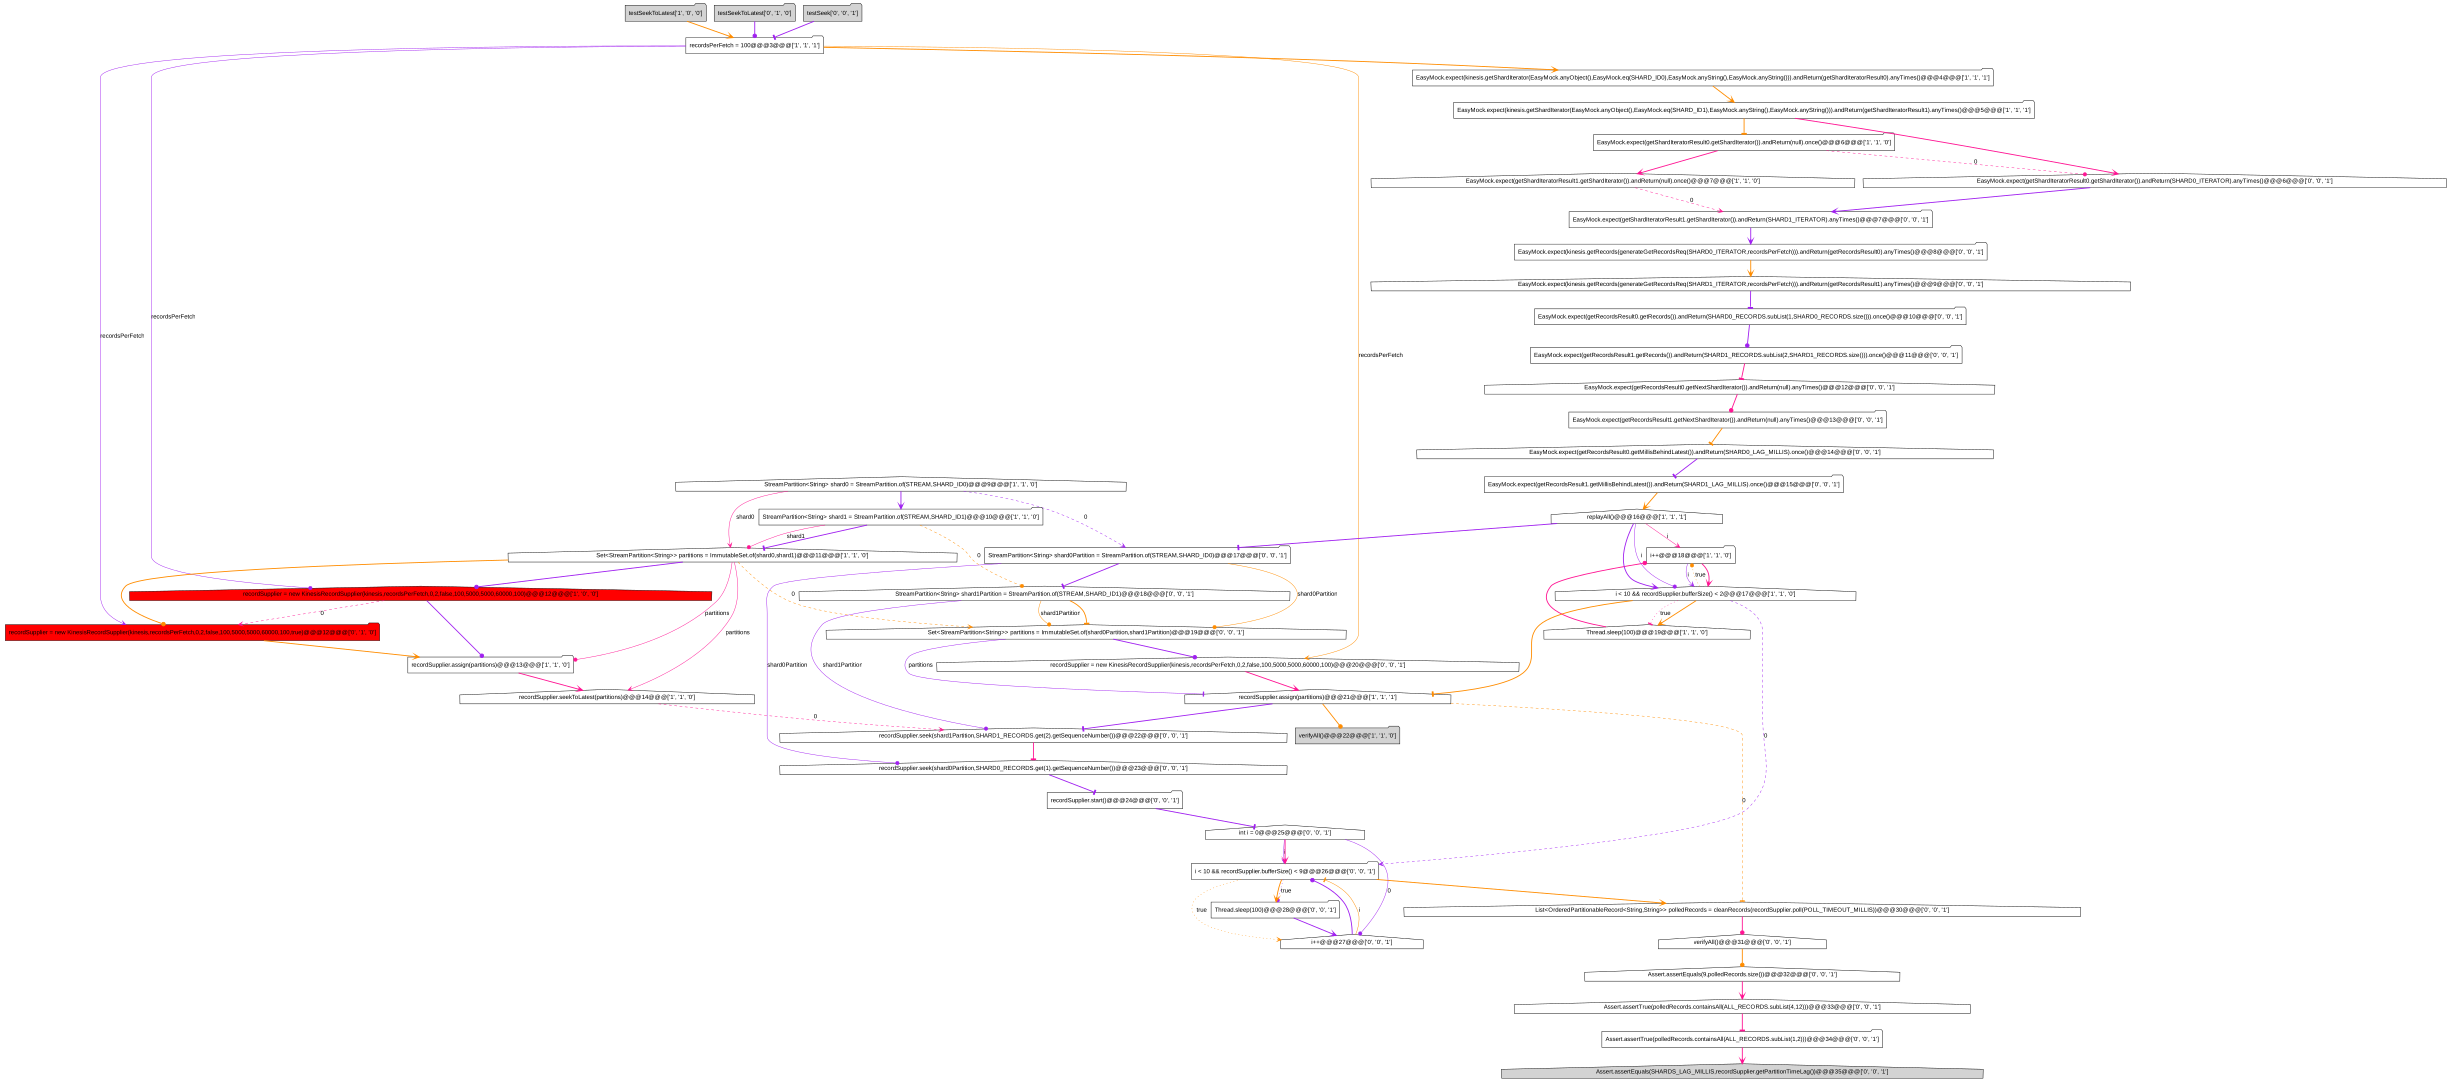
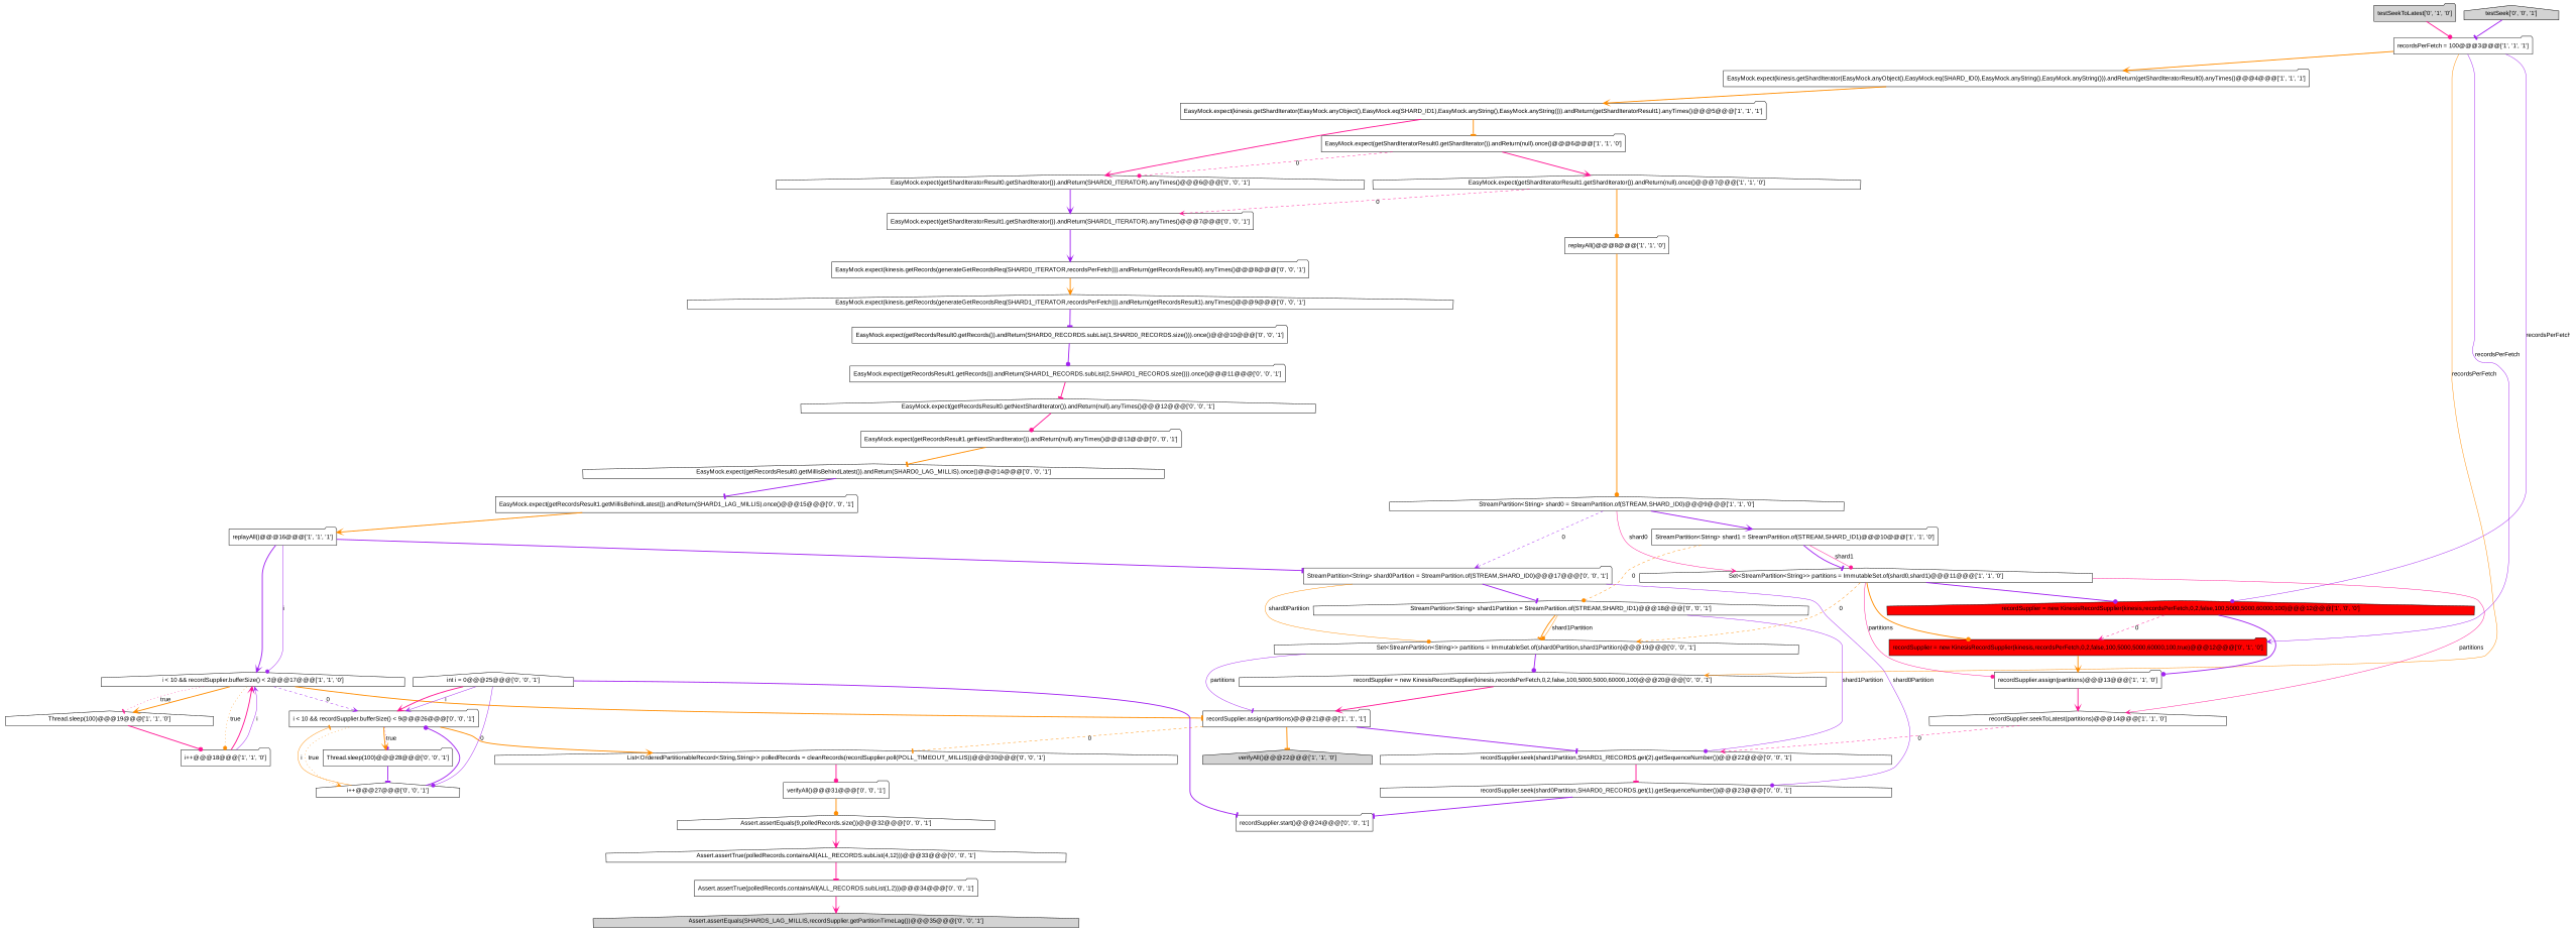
  digraph {
    fontname="Liberation Sans"
    node [fillcolor=white fontname="Liberation Sans" shape=house style=filled]
    edge [arrowhead=vee color=purple fontname="Liberation Sans" style=bold]
    n1 [label="EasyMock.expect(getRecordsResult0.getRecords()).andReturn(SHARD0_RECORDS.subList(1,SHARD0_RECORDS.size())).once()@@@10@@@['0', '0', '1']" shape=folder]
    n2 [label="EasyMock.expect(getRecordsResult1.getRecords()).andReturn(SHARD1_RECORDS.subList(2,SHARD1_RECORDS.size())).once()@@@11@@@['0', '0', '1']" shape=folder]
    n3 [label="EasyMock.expect(getRecordsResult0.getNextShardIterator()).andReturn(null).anyTimes()@@@12@@@['0', '0', '1']"]
    n4 [fillcolor=lightgray label="Assert.assertEquals(SHARDS_LAG_MILLIS,recordSupplier.getPartitionTimeLag())@@@35@@@['0', '0', '1']"]
-   n5 [fillcolor=lightgray label="testSeekToLatest['1', '0', '0']" shape=folder]
    n6 [label="recordsPerFetch = 100@@@3@@@['1', '1', '1']" shape=folder]
    n7 [label="EasyMock.expect(kinesis.getShardIterator(EasyMock.anyObject(),EasyMock.eq(SHARD_ID0),EasyMock.anyString(),EasyMock.anyString())).andReturn(getShardIteratorResult0).anyTimes()@@@4@@@['1', '1', '1']" shape=folder]
    n8 [fillcolor=red label="recordSupplier = new KinesisRecordSupplier(kinesis,recordsPerFetch,0,2,false,100,5000,5000,60000,100,true)@@@12@@@['0', '1', '0']" shape=folder]
    n9 [fillcolor=red label="recordSupplier = new KinesisRecordSupplier(kinesis,recordsPerFetch,0,2,false,100,5000,5000,60000,100)@@@12@@@['1', '0', '0']"]
    n10 [label="recordSupplier = new KinesisRecordSupplier(kinesis,recordsPerFetch,0,2,false,100,5000,5000,60000,100)@@@20@@@['0', '0', '1']"]
    n11 [label="Thread.sleep(100)@@@19@@@['1', '1', '0']"]
    n12 [label="i++@@@18@@@['1', '1', '0']" shape=folder]
    n13 [label="i < 10 && recordSupplier.bufferSize() < 2@@@17@@@['1', '1', '0']"]
    n14 [label="List<OrderedPartitionableRecord<String,String>> polledRecords = cleanRecords(recordSupplier.poll(POLL_TIMEOUT_MILLIS))@@@30@@@['0', '0', '1']"]
-   n15 [label="verifyAll()@@@31@@@['0', '0', '1']"]
+   n15 [label="verifyAll()@@@31@@@['0', '0', '1']" shape=folder]
    n16 [label="Assert.assertEquals(9,polledRecords.size())@@@32@@@['0', '0', '1']"]
-   n17 [label="replayAll()@@@16@@@['1', '1', '1']"]
+   n17 [label="replayAll()@@@16@@@['1', '1', '1']" shape=folder]
    n18 [label="StreamPartition<String> shard0Partition = StreamPartition.of(STREAM,SHARD_ID0)@@@17@@@['0', '0', '1']" shape=folder]
    n19 [label="StreamPartition<String> shard1Partition = StreamPartition.of(STREAM,SHARD_ID1)@@@18@@@['0', '0', '1']"]
    n20 [label="recordSupplier.seek(shard0Partition,SHARD0_RECORDS.get(1).getSequenceNumber())@@@23@@@['0', '0', '1']"]
    n21 [label="Set<StreamPartition<String>> partitions = ImmutableSet.of(shard0Partition,shard1Partition)@@@19@@@['0', '0', '1']"]
    n22 [label="recordSupplier.seek(shard1Partition,SHARD1_RECORDS.get(2).getSequenceNumber())@@@22@@@['0', '0', '1']"]
    n23 [label="recordSupplier.start()@@@24@@@['0', '0', '1']" shape=folder]
-   n24 [label="recordSupplier.assign(partitions)@@@21@@@['1', '1', '1']"]
+   n24 [label="recordSupplier.assign(partitions)@@@21@@@['1', '1', '1']" shape=folder]
    n25 [label="i < 10 && recordSupplier.bufferSize() < 9@@@26@@@['0', '0', '1']" shape=folder]
    n26 [fillcolor=lightgray label="testSeekToLatest['0', '1', '0']" shape=folder]
    n27 [label="i++@@@27@@@['0', '0', '1']"]
    n28 [label="Thread.sleep(100)@@@28@@@['0', '0', '1']" shape=folder]
    n29 [label="EasyMock.expect(kinesis.getShardIterator(EasyMock.anyObject(),EasyMock.eq(SHARD_ID1),EasyMock.anyString(),EasyMock.anyString())).andReturn(getShardIteratorResult1).anyTimes()@@@5@@@['1', '1', '1']" shape=folder]
    n30 [label="EasyMock.expect(getShardIteratorResult0.getShardIterator()).andReturn(null).once()@@@6@@@['1', '1', '0']" shape=folder]
    n31 [label="EasyMock.expect(getShardIteratorResult0.getShardIterator()).andReturn(SHARD0_ITERATOR).anyTimes()@@@6@@@['0', '0', '1']"]
-   n32 [fillcolor=lightgray label="verifyAll()@@@22@@@['1', '1', '0']" shape=folder]
+   n32 [fillcolor=lightgray label="verifyAll()@@@22@@@['1', '1', '0']"]
    n33 [label="EasyMock.expect(getShardIteratorResult1.getShardIterator()).andReturn(null).once()@@@7@@@['1', '1', '0']"]
    n34 [label="EasyMock.expect(getShardIteratorResult1.getShardIterator()).andReturn(SHARD1_ITERATOR).anyTimes()@@@7@@@['0', '0', '1']" shape=folder]
+   n35 [label="replayAll()@@@8@@@['1', '1', '0']" shape=folder]
    n36 [label="EasyMock.expect(kinesis.getRecords(generateGetRecordsReq(SHARD0_ITERATOR,recordsPerFetch))).andReturn(getRecordsResult0).anyTimes()@@@8@@@['0', '0', '1']" shape=folder]
    n37 [label="EasyMock.expect(kinesis.getRecords(generateGetRecordsReq(SHARD1_ITERATOR,recordsPerFetch))).andReturn(getRecordsResult1).anyTimes()@@@9@@@['0', '0', '1']"]
    n38 [label="EasyMock.expect(getRecordsResult0.getMillisBehindLatest()).andReturn(SHARD0_LAG_MILLIS).once()@@@14@@@['0', '0', '1']"]
    n39 [label="EasyMock.expect(getRecordsResult1.getMillisBehindLatest()).andReturn(SHARD1_LAG_MILLIS).once()@@@15@@@['0', '0', '1']" shape=folder]
    n40 [label="Set<StreamPartition<String>> partitions = ImmutableSet.of(shard0,shard1)@@@11@@@['1', '1', '0']"]
    n41 [label="recordSupplier.seekToLatest(partitions)@@@14@@@['1', '1', '0']"]
    n42 [label="recordSupplier.assign(partitions)@@@13@@@['1', '1', '0']" shape=folder]
    n43 [label="Assert.assertTrue(polledRecords.containsAll(ALL_RECORDS.subList(4,12)))@@@33@@@['0', '0', '1']"]
    n44 [label="Assert.assertTrue(polledRecords.containsAll(ALL_RECORDS.subList(1,2)))@@@34@@@['0', '0', '1']" shape=folder]
    n45 [label="EasyMock.expect(getRecordsResult1.getNextShardIterator()).andReturn(null).anyTimes()@@@13@@@['0', '0', '1']" shape=folder]
-   n46 [fillcolor=lightgray label="testSeek['0', '0', '1']" shape=folder]
+   n46 [fillcolor=lightgray label="testSeek['0', '0', '1']"]
    n47 [label="int i = 0@@@25@@@['0', '0', '1']"]
    n48 [label="StreamPartition<String> shard0 = StreamPartition.of(STREAM,SHARD_ID0)@@@9@@@['1', '1', '0']"]
    n49 [label="StreamPartition<String> shard1 = StreamPartition.of(STREAM,SHARD_ID1)@@@10@@@['1', '1', '0']" shape=folder]
    n1 -> n2 [arrowhead=dot]
    n2 -> n3 [arrowhead=tee color=deeppink]
    n3 -> n45 [arrowhead=dot color=deeppink]
-   n5 -> n6 [color=darkorange]
    n6 -> n7 [color=darkorange]
    n6 -> n8 [label=recordsPerFetch style=solid]
    n6 -> n9 [arrowhead=dot label=recordsPerFetch style=solid]
    n6 -> n10 [color=darkorange label=recordsPerFetch style=solid]
    n7 -> n29 [color=darkorange]
    n8 -> n42 [color=darkorange]
    n9 -> n8 [color=deeppink label=0 style=dashed]
    n9 -> n42 [arrowhead=dot]
    n10 -> n24 [color=deeppink]
    n11 -> n12 [arrowhead=dot color=deeppink]
    n12 -> n13 [color=deeppink]
    n12 -> n13 [label=i style=solid]
    n13 -> n11 [color=darkorange]
    n13 -> n11 [arrowhead=tee color=deeppink label=true style=dotted]
    n13 -> n12 [arrowhead=dot color=darkorange label=true style=dotted]
    n13 -> n24 [arrowhead=tee color=darkorange]
    n13 -> n25 [label=0 style=dashed]
    n14 -> n15 [arrowhead=dot color=deeppink]
    n15 -> n16 [arrowhead=dot color=darkorange]
    n16 -> n43 [color=deeppink]
-   n17 -> n12 [color=deeppink label=i style=solid]
    n17 -> n13
    n17 -> n13 [arrowhead=dot label=i style=solid]
    n17 -> n18 [arrowhead=tee]
    n18 -> n19 [arrowhead=tee]
    n18 -> n20 [arrowhead=dot label=shard0Partition style=solid]
    n18 -> n21 [arrowhead=dot color=darkorange label=shard0Partition style=solid]
    n19 -> n21 [arrowhead=tee color=darkorange]
    n19 -> n21 [arrowhead=dot color=darkorange label=shard1Partition style=solid]
    n19 -> n22 [arrowhead=dot label=shard1Partition style=solid]
    n20 -> n23 [arrowhead=tee]
    n21 -> n10 [arrowhead=dot]
    n21 -> n24 [arrowhead=tee label=partitions style=solid]
    n22 -> n20 [arrowhead=tee color=deeppink]
-   n23 -> n47 [arrowhead=tee]
+   n47 -> n23 [arrowhead=tee]
    n24 -> n14 [arrowhead=tee color=darkorange label=0 style=dashed]
    n24 -> n22 [arrowhead=tee]
-   n24 -> n32 [arrowhead=dot color=darkorange]
+   n24 -> n32 [arrowhead=tee color=darkorange]
    n25 -> n14 [color=darkorange]
    n25 -> n27 [color=darkorange label=true style=dotted]
    n25 -> n28 [arrowhead=dot label=true style=dotted]
    n25 -> n28 [color=darkorange]
-   n26 -> n6 [arrowhead=dot]
+   n26 -> n6 [arrowhead=dot color=deeppink]
    n27 -> n25 [arrowhead=dot]
    n27 -> n25 [arrowhead=tee color=darkorange label=i style=solid]
-   n28 -> n27
+   n28 -> n27 [arrowhead=tee]
    n29 -> n30 [arrowhead=tee color=darkorange]
    n29 -> n31 [color=deeppink]
    n30 -> n31 [arrowhead=dot color=deeppink label=0 style=dashed]
    n30 -> n33 [color=deeppink]
    n31 -> n34
    n33 -> n34 [color=deeppink label=0 style=dashed]
+   n33 -> n35 [arrowhead=dot color=darkorange]
    n34 -> n36
+   n35 -> n48 [arrowhead=dot color=darkorange]
    n36 -> n37 [color=darkorange]
    n37 -> n1 [arrowhead=tee]
    n38 -> n39 [arrowhead=tee]
    n39 -> n17 [color=darkorange]
    n40 -> n8 [arrowhead=dot color=darkorange]
    n40 -> n9 [arrowhead=dot]
    n40 -> n21 [color=darkorange label=0 style=dashed]
    n40 -> n41 [color=deeppink label=partitions style=solid]
    n40 -> n42 [arrowhead=dot color=deeppink label=partitions style=solid]
    n41 -> n22 [color=deeppink label=0 style=dashed]
    n42 -> n41 [color=deeppink]
    n43 -> n44 [arrowhead=tee color=deeppink]
    n44 -> n4 [color=deeppink]
    n45 -> n38 [arrowhead=tee color=darkorange]
    n46 -> n6 [arrowhead=tee]
    n47 -> n25 [label=i style=solid]
    n47 -> n25 [color=deeppink]
    n47 -> n27 [arrowhead=dot label=0 style=solid]
    n48 -> n18 [label=0 style=dashed]
    n48 -> n40 [color=deeppink label=shard0 style=solid]
    n48 -> n49
    n49 -> n19 [arrowhead=dot color=darkorange label=0 style=dashed]
    n49 -> n40 [arrowhead=tee]
    n49 -> n40 [arrowhead=dot color=deeppink label=shard1 style=solid]
  }
